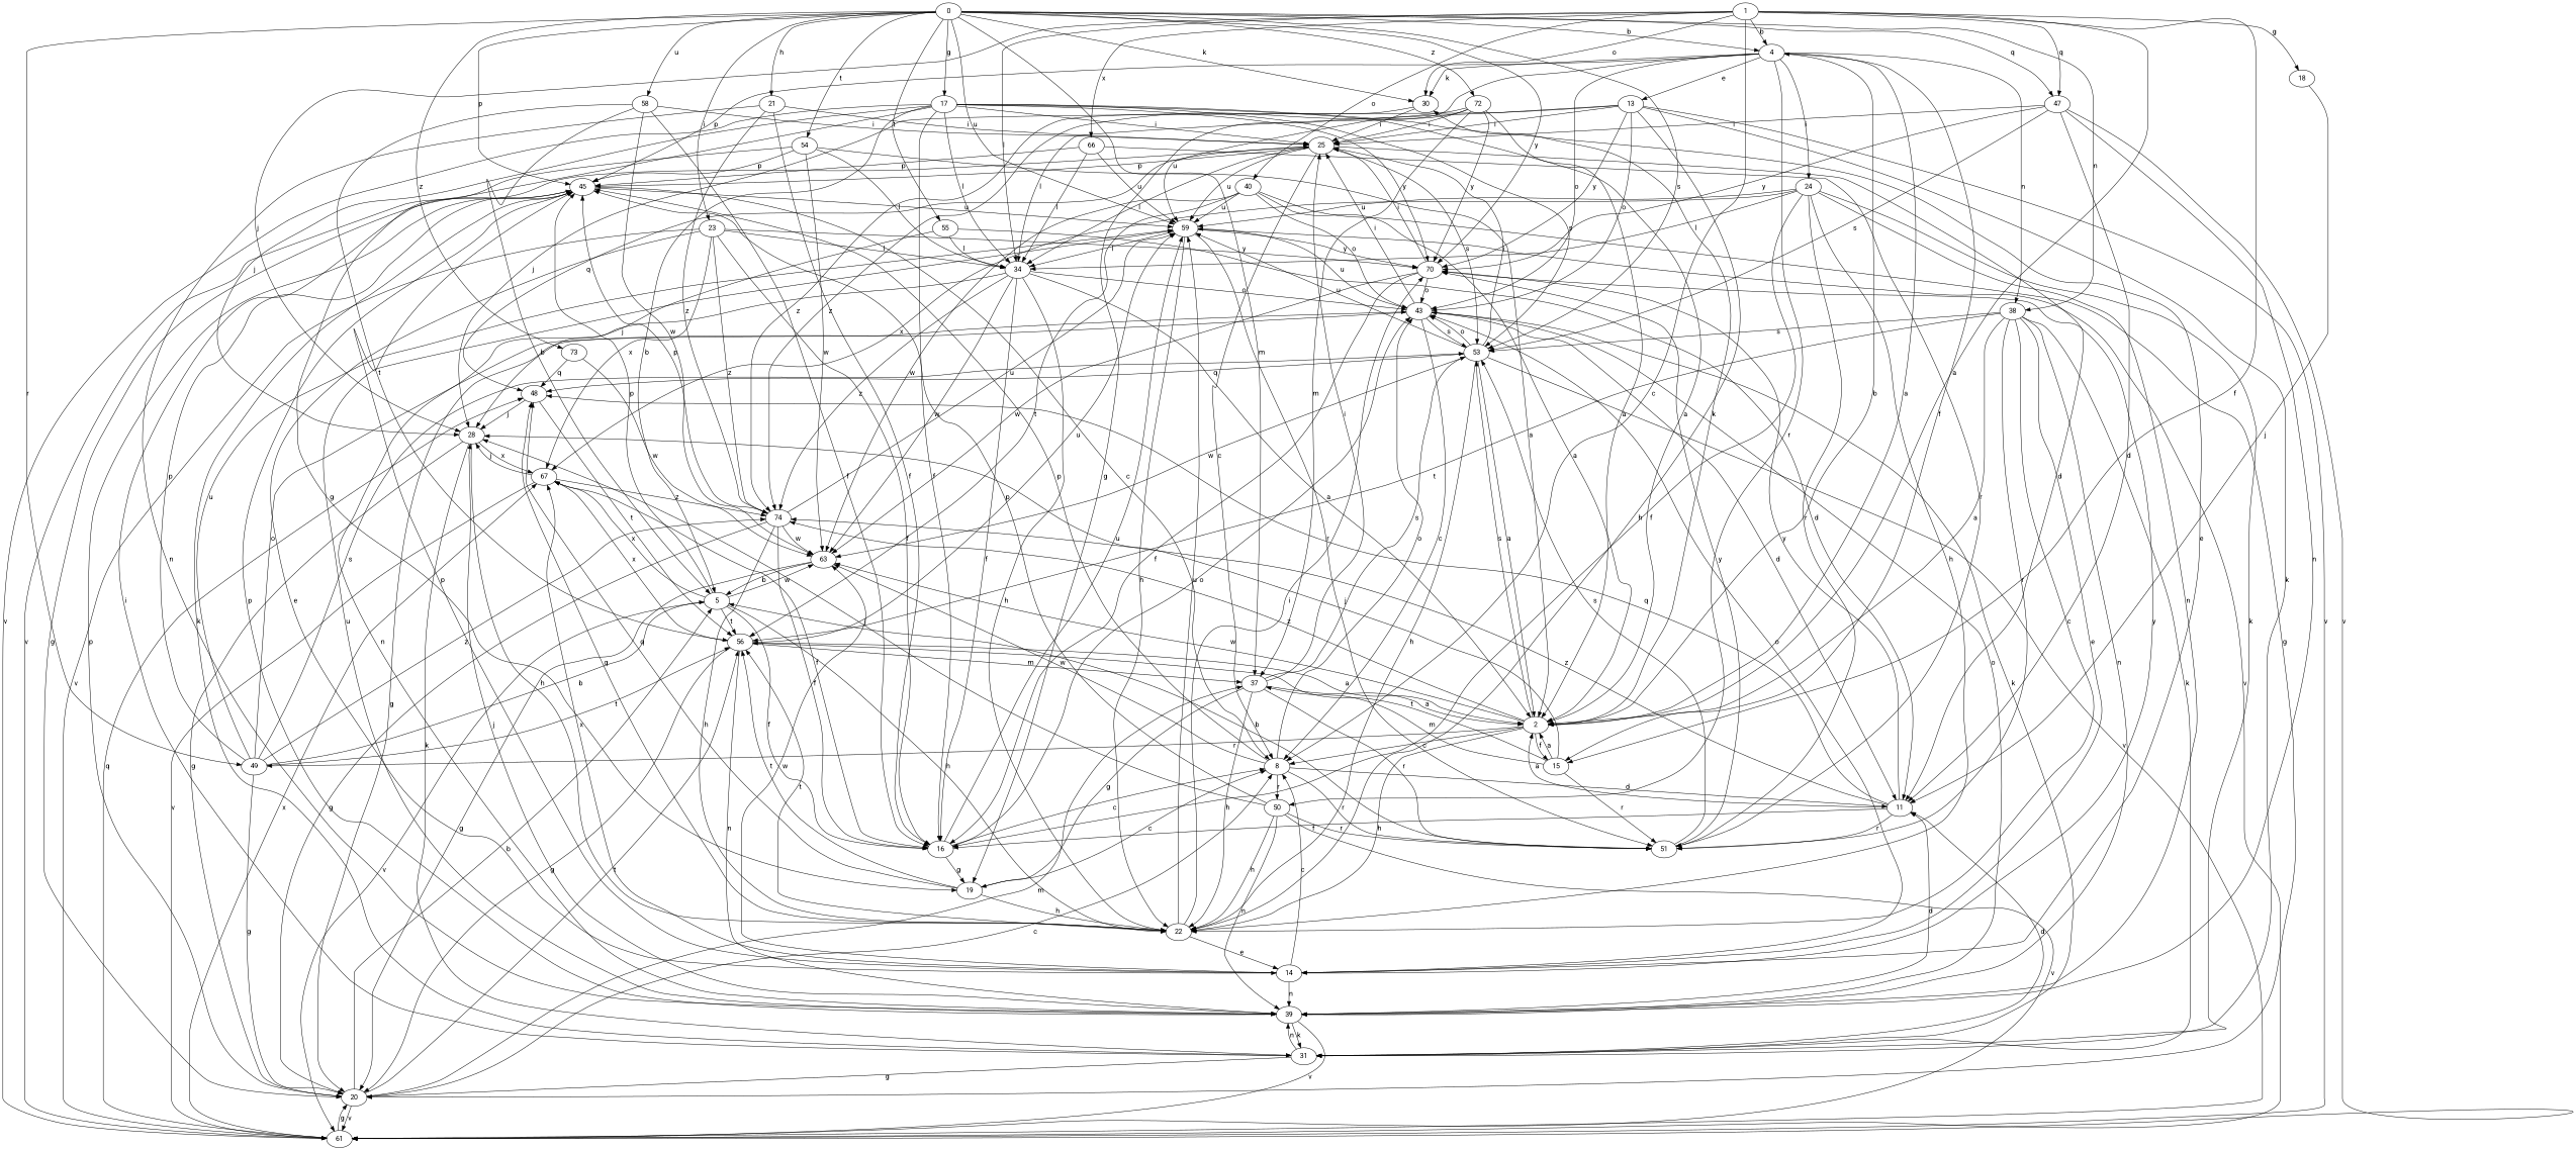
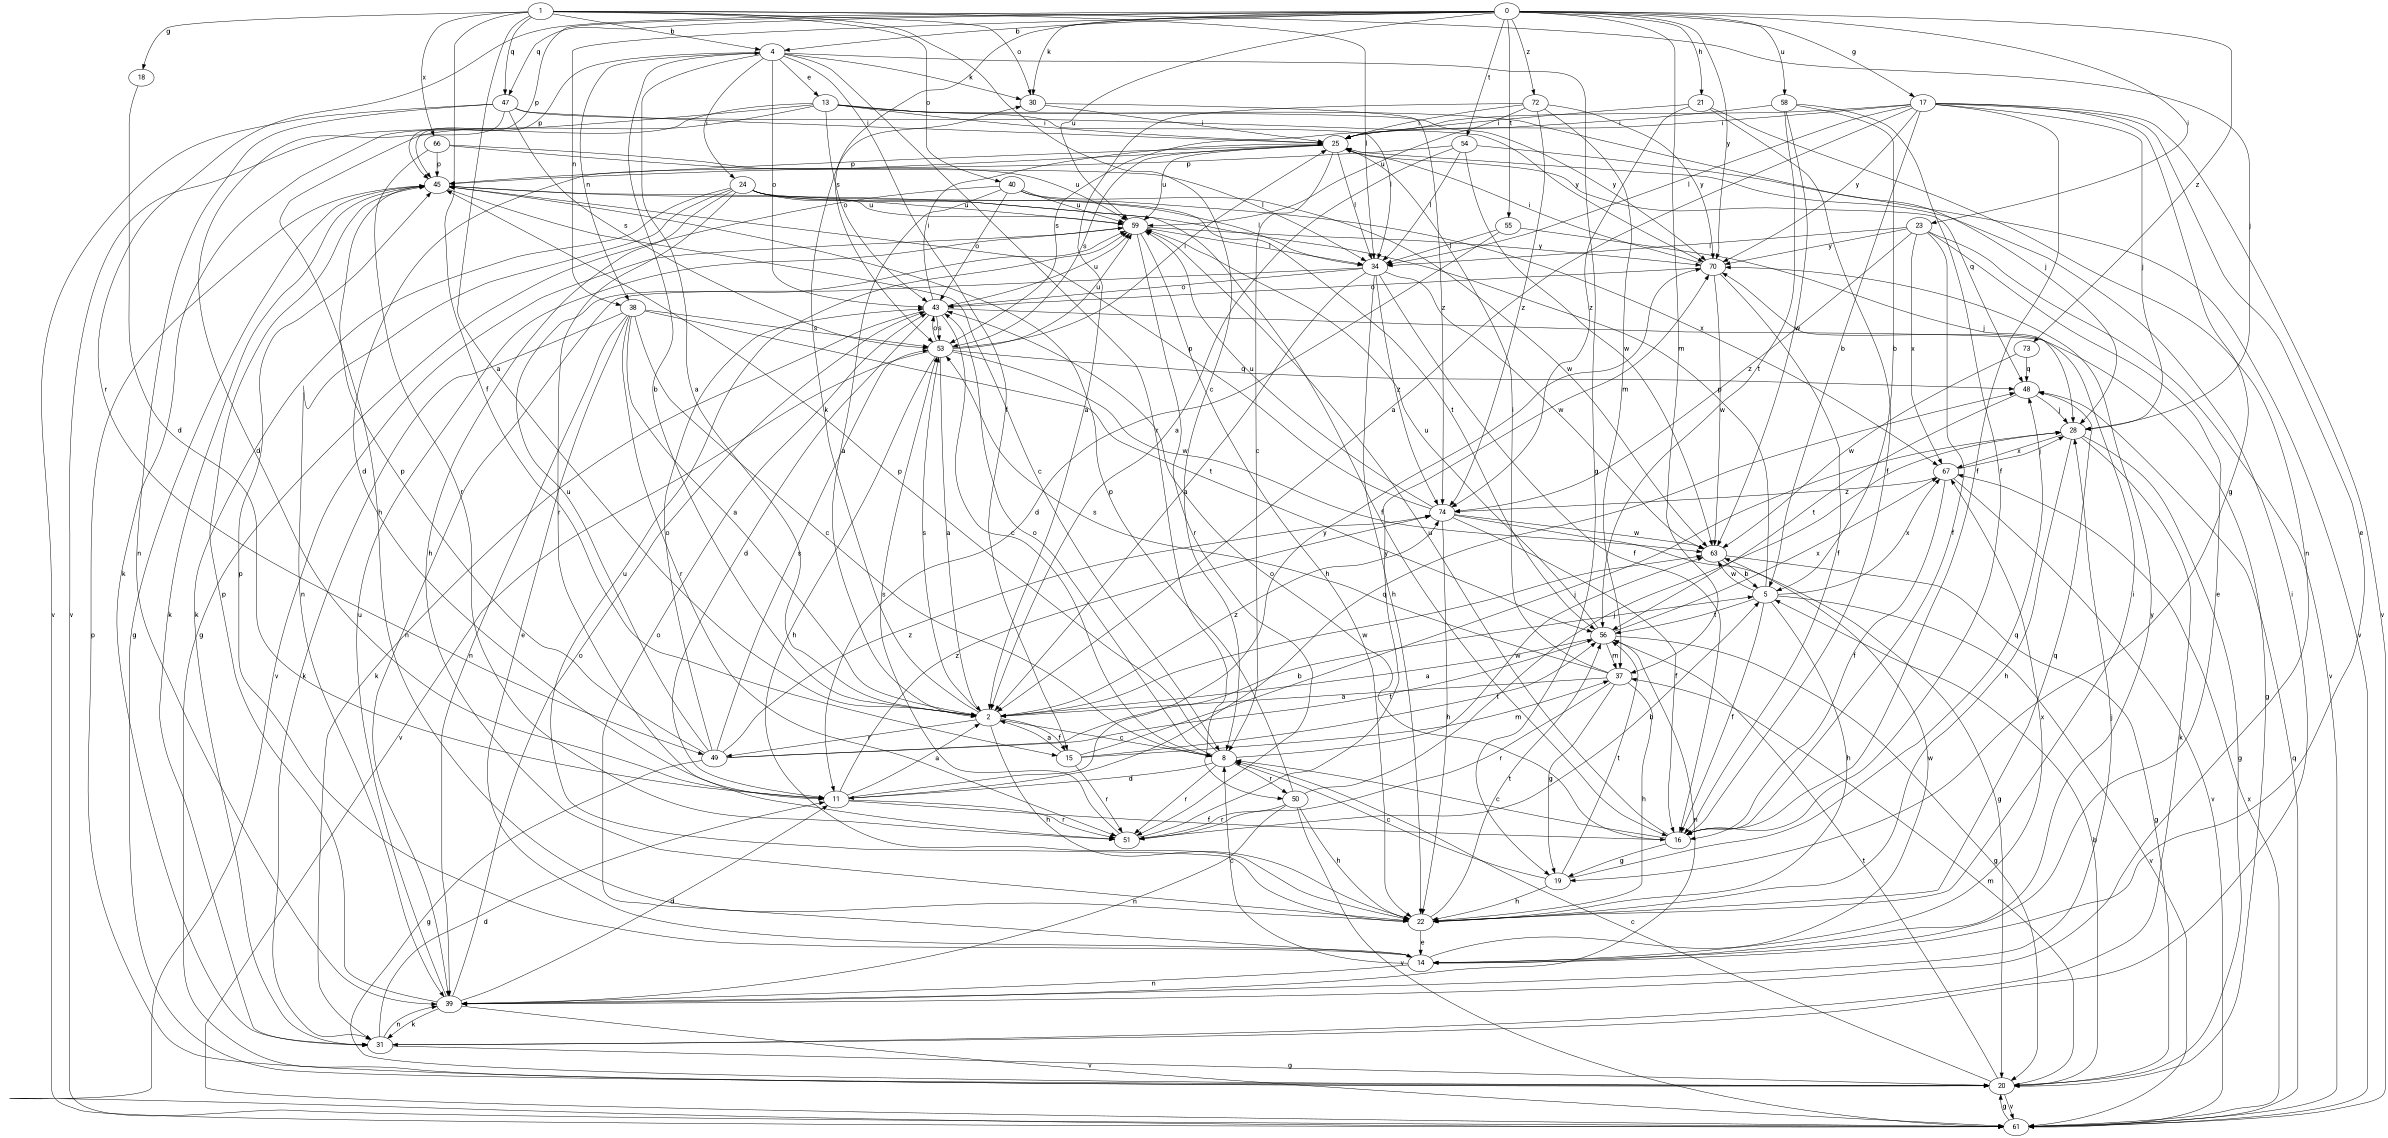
  strict digraph {
    fontname=Roboto
    node [fontname=Roboto]
    edge [fontname=Roboto]
    0
    4
    17
    21
    23
    30
    37
    38
    45
    47
    49
    53
    54
    55
    58
    59
    70
    72
    73
    2
    15
    43
    13
    19
    24
    50
    28
    34
    5
    16
    61
    25
    14
    74
    39
    67
    22
    51
    8
    56
    31
    20
    11
    63
    48
    1
    18
    40
    66
    0 -> 4 [label=b]
    0 -> 17 [label=g]
    0 -> 21 [label=h]
    0 -> 23 [label=i]
    0 -> 30 [label=k]
    0 -> 37 [label=m]
    0 -> 38 [label=n]
    0 -> 45 [label=p]
    0 -> 47 [label=q]
    0 -> 49 [label=r]
    0 -> 53 [label=s]
    0 -> 54 [label=t]
    0 -> 55 [label=t]
    0 -> 58 [label=u]
    0 -> 59 [label=u]
    0 -> 70 [label=y]
    0 -> 72 [label=z]
    0 -> 73 [label=z]
    4 -> 30 [label=k]
    4 -> 38 [label=n]
    4 -> 45 [label=p]
    4 -> 2 [label=a]
    4 -> 15 [label=f]
    4 -> 43 [label=o]
    4 -> 13 [label=e]
    4 -> 19 [label=g]
    4 -> 24 [label=i]
    4 -> 50 [label=r]
    17 -> 53 [label=s]
    17 -> 70 [label=y]
    17 -> 2 [label=a]
    17 -> 19 [label=g]
    17 -> 28 [label=j]
    17 -> 34 [label=l]
    17 -> 5 [label=b]
    17 -> 16 [label=f]
    17 -> 61 [label=v]
    17 -> 25 [label=i]
    17 -> 14 [label=e]
    21 -> 16 [label=f]
    21 -> 25 [label=i]
    21 -> 74 [label=z]
    21 -> 39 [label=n]
    23 -> 70 [label=y]
    23 -> 34 [label=l]
    23 -> 16 [label=f]
    23 -> 61 [label=v]
    23 -> 14 [label=e]
    23 -> 74 [label=z]
    23 -> 67 [label=x]
    30 -> 25 [label=i]
    30 -> 74 [label=z]
    37 -> 53 [label=s]
    37 -> 2 [label=a]
    37 -> 19 [label=g]
    37 -> 25 [label=i]
    37 -> 22 [label=h]
    37 -> 51 [label=r]
    38 -> 53 [label=s]
    38 -> 2 [label=a]
    38 -> 14 [label=e]
    38 -> 39 [label=n]
    38 -> 51 [label=r]
-   38 -> 22 [label=c]
+   38 -> 8 [label=c]
    38 -> 56 [label=t]
    38 -> 31 [label=k]
    45 -> 59 [label=u]
    45 -> 8 [label=c]
    45 -> 31 [label=k]
    45 -> 20 [label=g]
    47 -> 53 [label=s]
    47 -> 70 [label=y]
    47 -> 61 [label=v]
    47 -> 25 [label=i]
    47 -> 39 [label=n]
    47 -> 11 [label=d]
    49 -> 45 [label=p]
    49 -> 53 [label=s]
    49 -> 59 [label=u]
    49 -> 43 [label=o]
    49 -> 5 [label=b]
    49 -> 74 [label=z]
    49 -> 56 [label=t]
    49 -> 20 [label=g]
    53 -> 59 [label=u]
    53 -> 2 [label=a]
    53 -> 43 [label=o]
    53 -> 61 [label=v]
    53 -> 25 [label=i]
    53 -> 22 [label=h]
    53 -> 63 [label=w]
    53 -> 48 [label=q]
    54 -> 45 [label=p]
    54 -> 2 [label=a]
    54 -> 34 [label=l]
    54 -> 61 [label=v]
    54 -> 63 [label=w]
    55 -> 28 [label=j]
    55 -> 34 [label=l]
    55 -> 11 [label=d]
    58 -> 5 [label=b]
    58 -> 16 [label=f]
    58 -> 25 [label=i]
    58 -> 56 [label=t]
    58 -> 63 [label=w]
    59 -> 70 [label=y]
    59 -> 34 [label=l]
    59 -> 61 [label=v]
    59 -> 22 [label=h]
    59 -> 51 [label=r]
    70 -> 43 [label=o]
    70 -> 16 [label=f]
    70 -> 25 [label=i]
    70 -> 63 [label=w]
    72 -> 37 [label=m]
    72 -> 59 [label=u]
    72 -> 70 [label=y]
    72 -> 2 [label=a]
    72 -> 25 [label=i]
    72 -> 74 [label=z]
    73 -> 63 [label=w]
    73 -> 48 [label=q]
    2 -> 4 [label=b]
    2 -> 30 [label=k]
    2 -> 49 [label=r]
    2 -> 53 [label=s]
    2 -> 15 [label=f]
    2 -> 74 [label=z]
    2 -> 22 [label=h]
    2 -> 8 [label=c]
    2 -> 63 [label=w]
    15 -> 37 [label=m]
    15 -> 2 [label=a]
    15 -> 28 [label=j]
    15 -> 51 [label=r]
    15 -> 56 [label=t]
    43 -> 53 [label=s]
    43 -> 59 [label=u]
    43 -> 25 [label=i]
    43 -> 8 [label=c]
    43 -> 31 [label=k]
    43 -> 20 [label=g]
    43 -> 11 [label=d]
    13 -> 70 [label=y]
    13 -> 43 [label=o]
    13 -> 28 [label=j]
    13 -> 34 [label=l]
    13 -> 61 [label=v]
    13 -> 25 [label=i]
    13 -> 22 [label=h]
    13 -> 31 [label=k]
    19 -> 22 [label=h]
    19 -> 8 [label=c]
    19 -> 56 [label=t]
    19 -> 48 [label=q]
    24 -> 59 [label=u]
    24 -> 34 [label=l]
    24 -> 16 [label=f]
    24 -> 39 [label=n]
    24 -> 67 [label=x]
    24 -> 22 [label=h]
    24 -> 51 [label=r]
    24 -> 31 [label=k]
    50 -> 45 [label=p]
    50 -> 28 [label=j]
    50 -> 61 [label=v]
    50 -> 39 [label=n]
    50 -> 22 [label=h]
    50 -> 51 [label=r]
    28 -> 67 [label=x]
    28 -> 22 [label=h]
    28 -> 31 [label=k]
    28 -> 20 [label=g]
    34 -> 2 [label=a]
    34 -> 43 [label=o]
    34 -> 16 [label=f]
    34 -> 74 [label=z]
    34 -> 39 [label=n]
    34 -> 22 [label=h]
    34 -> 63 [label=w]
    5 -> 45 [label=p]
    5 -> 16 [label=f]
    5 -> 61 [label=v]
    5 -> 67 [label=x]
    5 -> 22 [label=h]
    5 -> 56 [label=t]
    5 -> 63 [label=w]
    16 -> 59 [label=u]
    16 -> 43 [label=o]
    16 -> 19 [label=g]
    16 -> 8 [label=c]
    61 -> 67 [label=x]
    61 -> 20 [label=g]
    61 -> 48 [label=q]
    25 -> 45 [label=p]
    25 -> 53 [label=s]
    25 -> 59 [label=u]
    25 -> 34 [label=l]
    25 -> 8 [label=c]
    25 -> 11 [label=d]
    25 -> 48 [label=q]
    14 -> 45 [label=p]
    14 -> 70 [label=y]
    14 -> 43 [label=o]
    14 -> 39 [label=n]
    14 -> 67 [label=x]
    14 -> 8 [label=c]
    14 -> 63 [label=w]
    74 -> 45 [label=p]
    74 -> 59 [label=u]
    74 -> 16 [label=f]
    74 -> 22 [label=h]
    74 -> 20 [label=g]
    74 -> 63 [label=w]
    39 -> 45 [label=p]
    39 -> 59 [label=u]
    39 -> 43 [label=o]
    39 -> 28 [label=j]
    39 -> 61 [label=v]
    39 -> 31 [label=k]
    39 -> 11 [label=d]
    67 -> 28 [label=j]
    67 -> 16 [label=f]
    67 -> 61 [label=v]
    67 -> 74 [label=z]
    22 -> 59 [label=u]
    22 -> 70 [label=i]
    22 -> 14 [label=e]
    22 -> 56 [label=t]
    22 -> 48 [label=q]
    51 -> 53 [label=s]
    51 -> 70 [label=y]
    51 -> 5 [label=b]
    8 -> 45 [label=p]
    8 -> 43 [label=o]
    8 -> 50 [label=r]
    8 -> 51 [label=r]
    8 -> 11 [label=d]
    8 -> 63 [label=w]
    56 -> 37 [label=m]
    56 -> 59 [label=u]
    56 -> 2 [label=a]
    56 -> 39 [label=n]
    56 -> 67 [label=x]
    56 -> 20 [label=g]
    31 -> 25 [label=i]
    31 -> 39 [label=n]
    31 -> 20 [label=g]
    31 -> 11 [label=d]
    20 -> 37 [label=m]
    20 -> 45 [label=p]
    20 -> 5 [label=b]
    20 -> 61 [label=v]
    20 -> 8 [label=c]
    20 -> 56 [label=t]
    11 -> 70 [label=y]
    11 -> 2 [label=a]
    11 -> 16 [label=f]
    11 -> 74 [label=z]
    11 -> 51 [label=r]
    11 -> 48 [label=q]
    63 -> 5 [label=b]
    63 -> 20 [label=g]
    48 -> 28 [label=j]
    48 -> 56 [label=t]
    1 -> 4 [label=b]
    1 -> 30 [label=o]
    1 -> 47 [label=q]
    1 -> 2 [label=a]
    1 -> 15 [label=f]
    1 -> 28 [label=j]
    1 -> 34 [label=l]
    1 -> 8 [label=c]
    1 -> 18 [label=g]
    1 -> 40 [label=o]
    1 -> 66 [label=x]
-   18 -> 11 [label=j]
+   18 -> 11 [label=d]
    40 -> 59 [label=u]
    40 -> 2 [label=a]
    40 -> 43 [label=o]
    40 -> 56 [label=t]
    40 -> 20 [label=g]
    40 -> 63 [label=w]
    66 -> 45 [label=p]
    66 -> 59 [label=u]
    66 -> 34 [label=l]
    66 -> 51 [label=r]
  }
